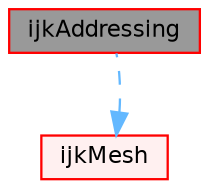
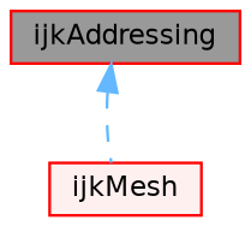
  digraph {
    node [color=red fontname=Helvetica fontsize=10 shape=box style=filled]
    n1 [fillcolor=grey60 fontcolor=black height=0.2 label=ijkAddressing width=0.4]
    n2 [fillcolor="#FFF0F0" height=0.2 label=ijkMesh width=0.4]
-   n2 -> n1 [color=steelblue1 dir=back fontname=Helvetica fontsize=10 labelfontname=Helvetica labelfontsize=10 style=dashed]
+   n1 -> n2 [color=steelblue1 dir=back fontname=Helvetica fontsize=10 labelfontname=Helvetica labelfontsize=10 style=dashed]
  }
